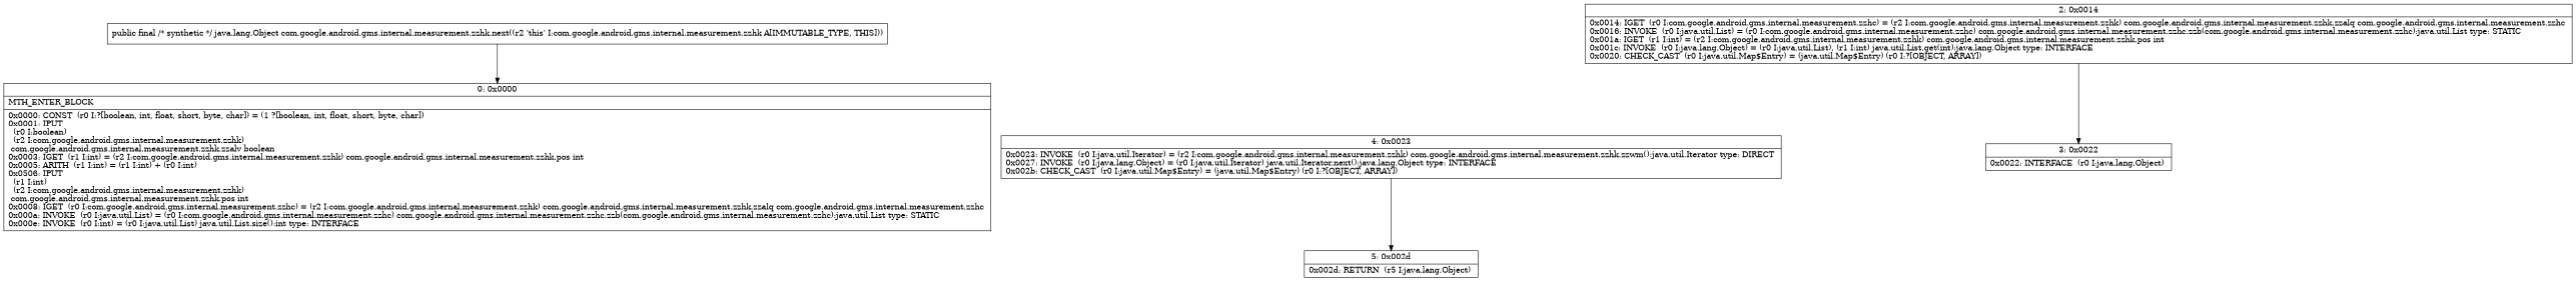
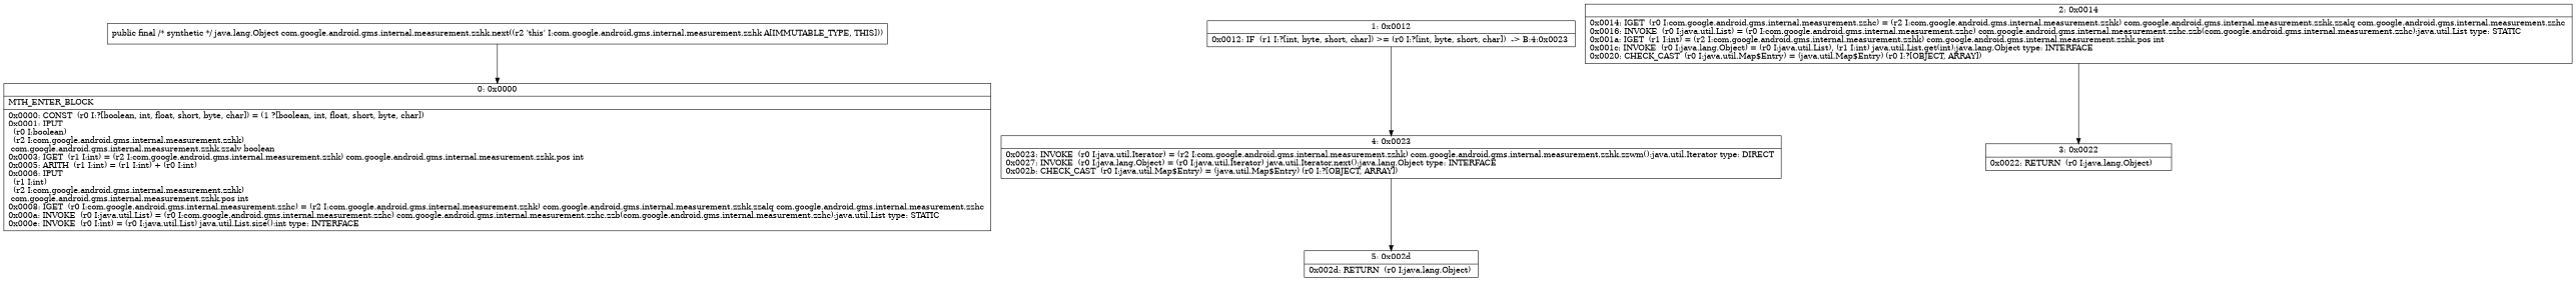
  digraph {
    node [shape=record]
-   n1 [label="{0\:\ 0x0000|MTH_ENTER_BLOCK\l|0x0000: CONST  (r0 I:?[boolean, int, float, short, byte, char]) = (1 ?[boolean, int, float, short, byte, char]) \l0x0001: IPUT  \l  (r0 I:boolean)\l  (r2 I:com.google.android.gms.internal.measurement.zzhk)\l com.google.android.gms.internal.measurement.zzhk.zzalv boolean \l0x0003: IGET  (r1 I:int) = (r2 I:com.google.android.gms.internal.measurement.zzhk) com.google.android.gms.internal.measurement.zzhk.pos int \l0x0005: ARITH  (r1 I:int) = (r1 I:int) + (r0 I:int) \l0x0506: IPUT  \l  (r1 I:int)\l  (r2 I:com.google.android.gms.internal.measurement.zzhk)\l com.google.android.gms.internal.measurement.zzhk.pos int \l0x0008: IGET  (r0 I:com.google.android.gms.internal.measurement.zzhc) = (r2 I:com.google.android.gms.internal.measurement.zzhk) com.google.android.gms.internal.measurement.zzhk.zzalq com.google.android.gms.internal.measurement.zzhc \l0x000a: INVOKE  (r0 I:java.util.List) = (r0 I:com.google.android.gms.internal.measurement.zzhc) com.google.android.gms.internal.measurement.zzhc.zzb(com.google.android.gms.internal.measurement.zzhc):java.util.List type: STATIC \l0x000e: INVOKE  (r0 I:int) = (r0 I:java.util.List) java.util.List.size():int type: INTERFACE \l}"]
+   n1 [label="{0\:\ 0x0000|MTH_ENTER_BLOCK\l|0x0000: CONST  (r0 I:?[boolean, int, float, short, byte, char]) = (1 ?[boolean, int, float, short, byte, char]) \l0x0001: IPUT  \l  (r0 I:boolean)\l  (r2 I:com.google.android.gms.internal.measurement.zzhk)\l com.google.android.gms.internal.measurement.zzhk.zzalv boolean \l0x0003: IGET  (r1 I:int) = (r2 I:com.google.android.gms.internal.measurement.zzhk) com.google.android.gms.internal.measurement.zzhk.pos int \l0x0005: ARITH  (r1 I:int) = (r1 I:int) + (r0 I:int) \l0x0006: IPUT  \l  (r1 I:int)\l  (r2 I:com.google.android.gms.internal.measurement.zzhk)\l com.google.android.gms.internal.measurement.zzhk.pos int \l0x0008: IGET  (r0 I:com.google.android.gms.internal.measurement.zzhc) = (r2 I:com.google.android.gms.internal.measurement.zzhk) com.google.android.gms.internal.measurement.zzhk.zzalq com.google.android.gms.internal.measurement.zzhc \l0x000a: INVOKE  (r0 I:java.util.List) = (r0 I:com.google.android.gms.internal.measurement.zzhc) com.google.android.gms.internal.measurement.zzhc.zzb(com.google.android.gms.internal.measurement.zzhc):java.util.List type: STATIC \l0x000e: INVOKE  (r0 I:int) = (r0 I:java.util.List) java.util.List.size():int type: INTERFACE \l}"]
+   n2 [label="{1\:\ 0x0012|0x0012: IF  (r1 I:?[int, byte, short, char]) \>= (r0 I:?[int, byte, short, char])  \-\> B:4:0x0023 \l}"]
    n3 [label="{4\:\ 0x0023|0x0023: INVOKE  (r0 I:java.util.Iterator) = (r2 I:com.google.android.gms.internal.measurement.zzhk) com.google.android.gms.internal.measurement.zzhk.zzwm():java.util.Iterator type: DIRECT \l0x0027: INVOKE  (r0 I:java.lang.Object) = (r0 I:java.util.Iterator) java.util.Iterator.next():java.lang.Object type: INTERFACE \l0x002b: CHECK_CAST  (r0 I:java.util.Map$Entry) = (java.util.Map$Entry) (r0 I:?[OBJECT, ARRAY]) \l}"]
    n4 [label="{2\:\ 0x0014|0x0014: IGET  (r0 I:com.google.android.gms.internal.measurement.zzhc) = (r2 I:com.google.android.gms.internal.measurement.zzhk) com.google.android.gms.internal.measurement.zzhk.zzalq com.google.android.gms.internal.measurement.zzhc \l0x0016: INVOKE  (r0 I:java.util.List) = (r0 I:com.google.android.gms.internal.measurement.zzhc) com.google.android.gms.internal.measurement.zzhc.zzb(com.google.android.gms.internal.measurement.zzhc):java.util.List type: STATIC \l0x001a: IGET  (r1 I:int) = (r2 I:com.google.android.gms.internal.measurement.zzhk) com.google.android.gms.internal.measurement.zzhk.pos int \l0x001c: INVOKE  (r0 I:java.lang.Object) = (r0 I:java.util.List), (r1 I:int) java.util.List.get(int):java.lang.Object type: INTERFACE \l0x0020: CHECK_CAST  (r0 I:java.util.Map$Entry) = (java.util.Map$Entry) (r0 I:?[OBJECT, ARRAY]) \l}"]
-   n5 [label="{3\:\ 0x0022|0x0022: INTERFACE  (r0 I:java.lang.Object) \l}"]
-   n6 [label="{5\:\ 0x002d|0x002d: RETURN  (r5 I:java.lang.Object) \l}"]
+   n5 [label="{3\:\ 0x0022|0x0022: RETURN  (r0 I:java.lang.Object) \l}"]
+   n6 [label="{5\:\ 0x002d|0x002d: RETURN  (r0 I:java.lang.Object) \l}"]
    n7 [label="{public final \/* synthetic *\/ java.lang.Object com.google.android.gms.internal.measurement.zzhk.next((r2 'this' I:com.google.android.gms.internal.measurement.zzhk A[IMMUTABLE_TYPE, THIS])) }"]
+   n2 -> n3
    n3 -> n6
    n4 -> n5
    n7 -> n1
  }
